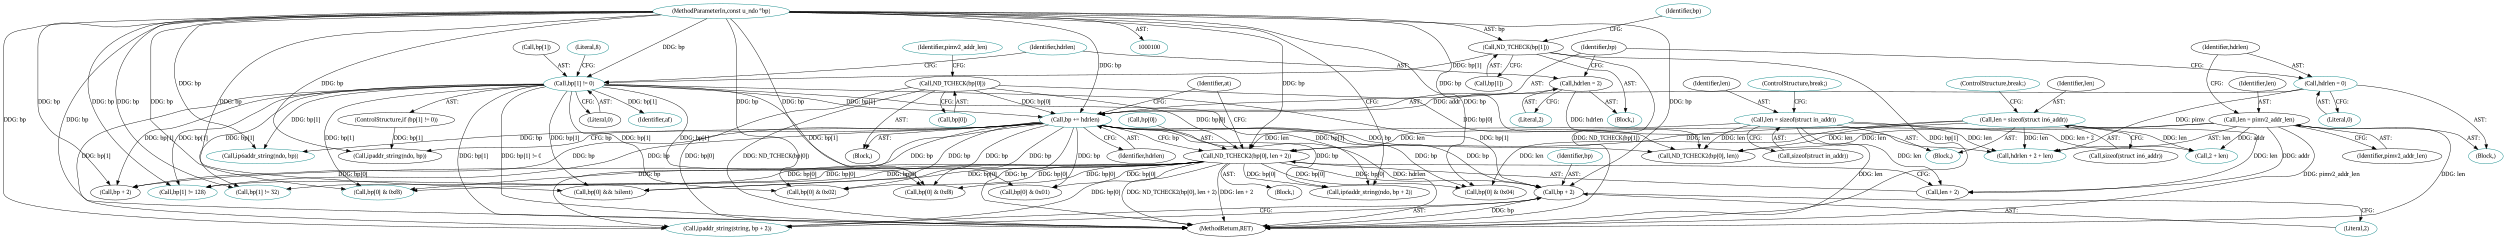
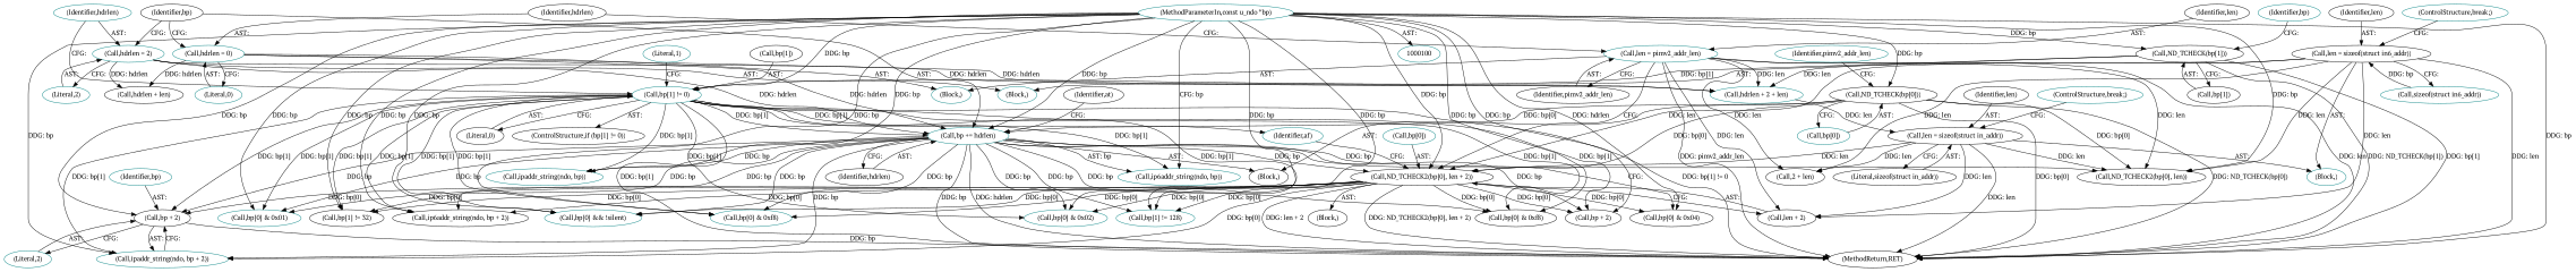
  digraph {
    fontname="PT Serif"
    node [color=teal fontname="PT Serif"]
    edge [fontname="PT Serif"]
    n1 [color=black label="(Call,bp + 2)"]
    n2 [label="(Literal,2)"]
-   n3 [label="(Call,ipaddr_string(string, bp + 2))"]
+   n3 [label="(Call,ipaddr_string(ndo, bp + 2))"]
    n4 [color=black label="(MethodReturn,RET)"]
    n5 [label="(Call,bp += hdrlen)"]
    n6 [color=black label="(Call,ND_TCHECK2(bp[0], len + 2))"]
    n7 [label="(Call,bp[1] != 128)"]
-   n8 [label="(Call,bp[1] != 32)"]
+   n8 [color=black label="(Call,bp[1] != 32)"]
    n9 [label="(Call,bp[0] & 0xf8)"]
    n10 [color=black label="(Call,ip6addr_string(ndo, bp + 2))"]
    n11 [color=black label="(Call,ND_TCHECK2(bp[0], len))"]
-   n12 [color=black label="(Call,bp[0] && !silent)"]
-   n13 [color=black label="(Call,bp[0] & 0x02)"]
+   n12 [label="(Call,bp[0] && !silent)"]
+   n13 [label="(Call,bp[0] & 0x02)"]
    n14 [color=black label="(Call,bp[0] & 0xf8)"]
    n15 [color=black label="(Identifier,hdrlen)"]
-   n16 [color=black label="(Call,ipaddr_string(ndo, bp))"]
+   n16 [label="(Call,ipaddr_string(ndo, bp))"]
    n17 [color=black label="(Call,bp + 2)"]
    n18 [label="(Call,ip6addr_string(ndo, bp))"]
    n19 [color=black label="(Block,)"]
    n20 [color=black label="(Call,bp[0] & 0x04)"]
-   n21 [color=black label="(Call,bp[0] & 0x01)"]
+   n21 [label="(Call,bp[0] & 0x01)"]
    n22 [color=black label="(Block,)"]
    n23 [color=black label="(Call,len + 2)"]
-   n24 [color=black label="(Call,hdrlen = 2)"]
+   n24 [label="(Call,hdrlen = 2)"]
    n25 [label="(Block,)"]
    n26 [label="(Literal,2)"]
+   n27 [color=black label="(Call,hdrlen + len)"]
    n28 [label="(Call,hdrlen + 2 + len)"]
    n29 [label="(Call,hdrlen = 0)"]
    n30 [label="(Block,)"]
    n31 [label="(Literal,0)"]
    n32 [label="(Call,bp[1] != 0)"]
    n33 [color=black label="(Literal,0)"]
    n34 [color=black label="(ControlStructure,if (bp[1] != 0))"]
    n35 [label="(Identifier,af)"]
    n36 [color=black label="(Call,ND_TCHECK(bp[1]))"]
    n37 [color=black label="(Call,bp[1])"]
    n38 [label="(MethodParameterIn,const u_ndo *bp)"]
    n39 [color=black label="(Call,ND_TCHECK(bp[0]))"]
    1000100
    n41 [label="(Call,bp[0])"]
-   n42 [color=black label="(Call,len = pimv2_addr_len)"]
-   n43 [label="(Call,2 + len)"]
+   n42 [label="(Call,len = pimv2_addr_len)"]
+   n43 [color=black label="(Call,2 + len)"]
    n44 [color=black label="(Identifier,pimv2_addr_len)"]
-   n45 [label="(Call,len = sizeof(struct in_addr))"]
+   n45 [color=black label="(Call,len = sizeof(struct in_addr))"]
    n46 [label="(Block,)"]
-   n47 [color=black label="(Call,sizeof(struct in_addr))"]
-   n48 [label="(Call,len = sizeof(struct in6_addr))"]
-   n49 [color=black label="(Call,sizeof(struct in6_addr))"]
+   n47 [color=black label="(Literal,sizeof(struct in_addr))"]
+   n48 [color=black label="(Call,len = sizeof(struct in6_addr))"]
+   n49 [label="(Call,sizeof(struct in6_addr))"]
    n50 [label="(Identifier,hdrlen)"]
    n51 [color=black label="(Identifier,at)"]
    n52 [color=black label="(Identifier,hdrlen)"]
    n53 [color=black label="(Call,bp[1])"]
    n54 [label="(Call,bp[0])"]
    n55 [color=black label="(Identifier,len)"]
    n56 [label="(ControlStructure,break;)"]
    n57 [label="(Identifier,pimv2_addr_len)"]
    n58 [label="(ControlStructure,break;)"]
-   n59 [label="(Literal,8)"]
+   n59 [label="(Literal,1)"]
    n60 [label="(Identifier,bp)"]
    n61 [color=black label="(Identifier,len)"]
    n62 [color=black label="(Identifier,len)"]
    n63 [label="(Identifier,bp)"]
    n64 [color=black label="(Identifier,bp)"]
    n1 -> n2 [label="CFG: "]
    n1 -> n3 [label="AST: "]
    n1 -> n4 [label="DDG: bp"]
    n2 -> n1 [label="AST: "]
    n3 -> n1 [label="CFG: "]
    n5 -> n1 [label="DDG: bp"]
    n5 -> n3 [label="DDG: bp"]
    n5 -> n4 [label="DDG: bp"]
    n5 -> n4 [label="DDG: hdrlen"]
-   n5 -> n6 [label="CFG: bp"]
+   n5 -> n6 [label="DDG: bp"]
    n5 -> n7 [label="DDG: bp"]
+   n5 -> n8 [label="DDG: bp"]
    n5 -> n9 [label="DDG: bp"]
    n5 -> n10 [label="DDG: bp"]
    n5 -> n11 [label="DDG: bp"]
    n5 -> n12 [label="DDG: bp"]
    n5 -> n13 [label="DDG: bp"]
    n5 -> n14 [label="DDG: bp"]
    n5 -> n15 [label="CFG: "]
-   n5 -> n16 [label="CFG: bp"]
+   n5 -> n16 [label="DDG: bp"]
    n5 -> n17 [label="DDG: bp"]
-   n5 -> n18 [label="DDG: bp"]
+   n5 -> n18 [label="AST: bp"]
    n5 -> n19 [label="AST: "]
-   n5 -> n20 [label="DDG: bp"]
+   n5 -> n20 [label="CFG: "]
    n5 -> n21 [label="DDG: bp"]
    n6 -> n1 [label="DDG: bp[0]"]
    n6 -> n3 [label="DDG: bp[0]"]
    n6 -> n4 [label="DDG: ND_TCHECK2(bp[0], len + 2)"]
    n6 -> n4 [label="DDG: len + 2"]
    n6 -> n7 [label="DDG: bp[0]"]
    n6 -> n8 [label="DDG: bp[0]"]
    n6 -> n9 [label="DDG: bp[0]"]
    n6 -> n10 [label="DDG: bp[0]"]
    n6 -> n12 [label="DDG: bp[0]"]
    n6 -> n13 [label="DDG: bp[0]"]
    n6 -> n14 [label="DDG: bp[0]"]
    n6 -> n17 [label="DDG: bp[0]"]
    n6 -> n20 [label="DDG: bp[0]"]
    n6 -> n21 [label="DDG: bp[0]"]
    n6 -> n22 [label="AST: "]
    n6 -> n23 [label="CFG: "]
    n15 -> n5 [label="AST: "]
    n23 -> n6 [label="AST: "]
-   n24 -> n5 [label="AST: "]
+   n24 -> n5 [label="DDG: hdrlen"]
    n24 -> n25 [label="AST: "]
    n24 -> n26 [label="CFG: "]
+   n24 -> n27 [label="DDG: hdrlen"]
    n24 -> n28 [label="DDG: hdrlen"]
    n26 -> n24 [label="AST: "]
-   n29 -> n5 [label="DDG: addr"]
-   n29 -> n28 [label="DDG: pimv"]
+   n29 -> n5 [label="DDG: hdrlen"]
+   n29 -> n27 [label="DDG: hdrlen"]
+   n29 -> n28 [label="DDG: hdrlen"]
    n29 -> n30 [label="AST: "]
    n29 -> n31 [label="CFG: "]
    n31 -> n29 [label="AST: "]
    n32 -> n1 [label="DDG: bp[1]"]
    n32 -> n3 [label="DDG: bp[1]"]
    n32 -> n4 [label="DDG: bp[1]"]
    n32 -> n4 [label="DDG: bp[1] != 0"]
    n32 -> n5 [label="DDG: bp[1]"]
    n32 -> n7 [label="DDG: bp[1]"]
    n32 -> n8 [label="DDG: bp[1]"]
    n32 -> n9 [label="DDG: bp[1]"]
    n32 -> n10 [label="DDG: bp[1]"]
    n32 -> n12 [label="DDG: bp[1]"]
    n32 -> n13 [label="DDG: bp[1]"]
    n32 -> n14 [label="DDG: bp[1]"]
-   n34 -> n16 [label="DDG: bp[1]"]
+   n32 -> n16 [label="DDG: bp[1]"]
    n32 -> n17 [label="DDG: bp[1]"]
    n32 -> n18 [label="DDG: bp[1]"]
    n32 -> n21 [label="DDG: bp[1]"]
    n32 -> n33 [label="CFG: "]
    n32 -> n34 [label="AST: "]
    n32 -> n35 [label="DDG: bp[1]"]
    n33 -> n32 [label="AST: "]
-   n51 -> n6 [label="CFG: "]
+   n35 -> n6 [label="CFG: "]
    n36 -> n4 [label="DDG: ND_TCHECK(bp[1])"]
    n36 -> n4 [label="DDG: bp[1]"]
    n36 -> n25 [label="AST: "]
    n36 -> n32 [label="DDG: bp[1]"]
    n36 -> n37 [label="CFG: "]
    n37 -> n36 [label="AST: "]
    n38 -> n1 [label="DDG: bp"]
    n38 -> n3 [label="DDG: bp"]
    n38 -> n4 [label="DDG: bp"]
    n38 -> n5 [label="DDG: bp"]
    n38 -> n6 [label="DDG: bp"]
    n38 -> n7 [label="DDG: bp"]
    n38 -> n8 [label="DDG: bp"]
    n38 -> n9 [label="DDG: bp"]
-   n38 -> n10 [label="CFG: "]
+   n38 -> n10 [label="DDG: bp"]
    n38 -> n11 [label="DDG: bp"]
    n38 -> n12 [label="DDG: bp"]
    n38 -> n13 [label="DDG: bp"]
    n38 -> n14 [label="DDG: bp"]
    n38 -> n16 [label="DDG: bp"]
    n38 -> n17 [label="DDG: bp"]
-   n38 -> n18 [label="DDG: bp"]
-   n38 -> n20 [label="DDG: bp"]
+   n38 -> n18 [label="CFG: bp"]
+   n38 -> n20 [label="DDG: hdrlen"]
+   n38 -> n21 [label="DDG: bp"]
    n38 -> n32 [label="DDG: bp"]
-   n38 -> n36 [label="AST: bp"]
+   n38 -> n36 [label="DDG: bp"]
+   n38 -> n39 [label="DDG: bp"]
    n38 -> 1000100 [label="AST: "]
    n39 -> n4 [label="DDG: bp[0]"]
    n39 -> n4 [label="DDG: ND_TCHECK(bp[0])"]
    n39 -> n5 [label="DDG: bp[0]"]
    n39 -> n6 [label="DDG: bp[0]"]
    n39 -> n11 [label="DDG: bp[0]"]
    n39 -> n19 [label="AST: "]
    n39 -> n41 [label="CFG: "]
    n41 -> n39 [label="AST: "]
    n42 -> n4 [label="DDG: pimv2_addr_len"]
    n42 -> n4 [label="DDG: len"]
-   n42 -> n6 [label="DDG: len"]
+   n42 -> n6 [label="CFG: "]
    n42 -> n11 [label="DDG: len"]
-   n42 -> n23 [label="DDG: addr"]
-   n42 -> n28 [label="AST: len"]
+   n42 -> n23 [label="DDG: len"]
+   n42 -> n28 [label="DDG: len"]
    n42 -> n30 [label="AST: "]
-   n42 -> n43 [label="DDG: addr"]
+   n42 -> n43 [label="DDG: len"]
    n42 -> n44 [label="CFG: "]
    n44 -> n42 [label="AST: "]
    n45 -> n4 [label="DDG: len"]
    n45 -> n6 [label="DDG: len"]
    n45 -> n11 [label="DDG: len"]
    n45 -> n23 [label="DDG: len"]
-   n45 -> n28 [label="DDG: len"]
-   n45 -> n43 [label="DDG: len + 2"]
+   n28 -> n45 [label="DDG: len"]
+   n45 -> n43 [label="DDG: len"]
    n45 -> n46 [label="AST: "]
    n45 -> n47 [label="CFG: "]
    n47 -> n45 [label="AST: "]
-   n48 -> n20 [label="DDG: len"]
+   n48 -> n4 [label="DDG: len"]
    n48 -> n6 [label="DDG: len"]
    n48 -> n11 [label="DDG: len"]
    n48 -> n23 [label="DDG: len"]
    n48 -> n28 [label="DDG: len"]
    n48 -> n43 [label="DDG: len"]
    n48 -> n46 [label="AST: "]
    n48 -> n49 [label="CFG: "]
-   n49 -> n48 [label="AST: "]
+   n49 -> n48 [label="DDG: bp"]
    n50 -> n24 [label="AST: "]
    n50 -> n32 [label="CFG: "]
    n51 -> n5 [label="CFG: "]
    n52 -> n29 [label="AST: "]
    n52 -> n42 [label="CFG: "]
    n53 -> n32 [label="AST: "]
    n54 -> n6 [label="AST: "]
    n55 -> n48 [label="AST: "]
    n56 -> n45 [label="CFG: "]
    n57 -> n39 [label="CFG: "]
    n58 -> n48 [label="CFG: "]
    n59 -> n32 [label="CFG: "]
    n60 -> n1 [label="AST: "]
    n61 -> n45 [label="AST: "]
    n62 -> n42 [label="AST: "]
    n63 -> n36 [label="CFG: "]
    n64 -> n5 [label="AST: "]
    n64 -> n24 [label="CFG: "]
    n64 -> n29 [label="CFG: "]
  }
